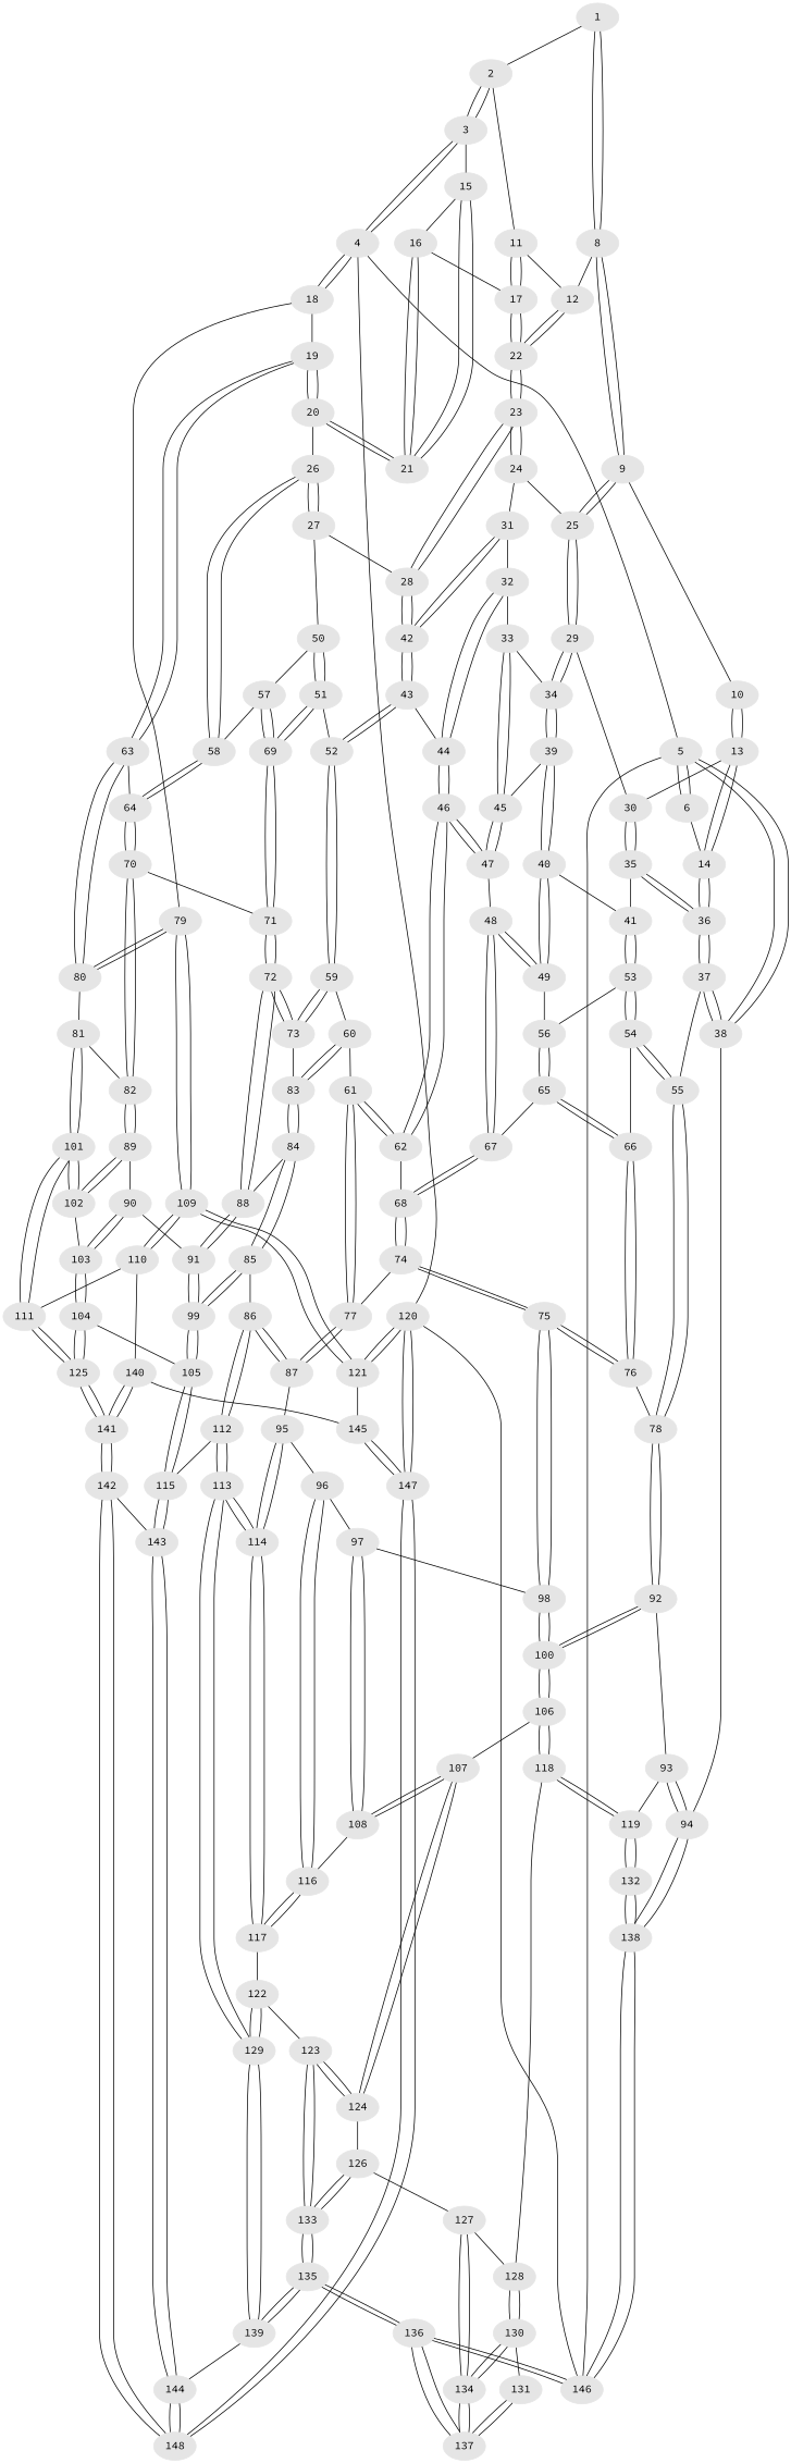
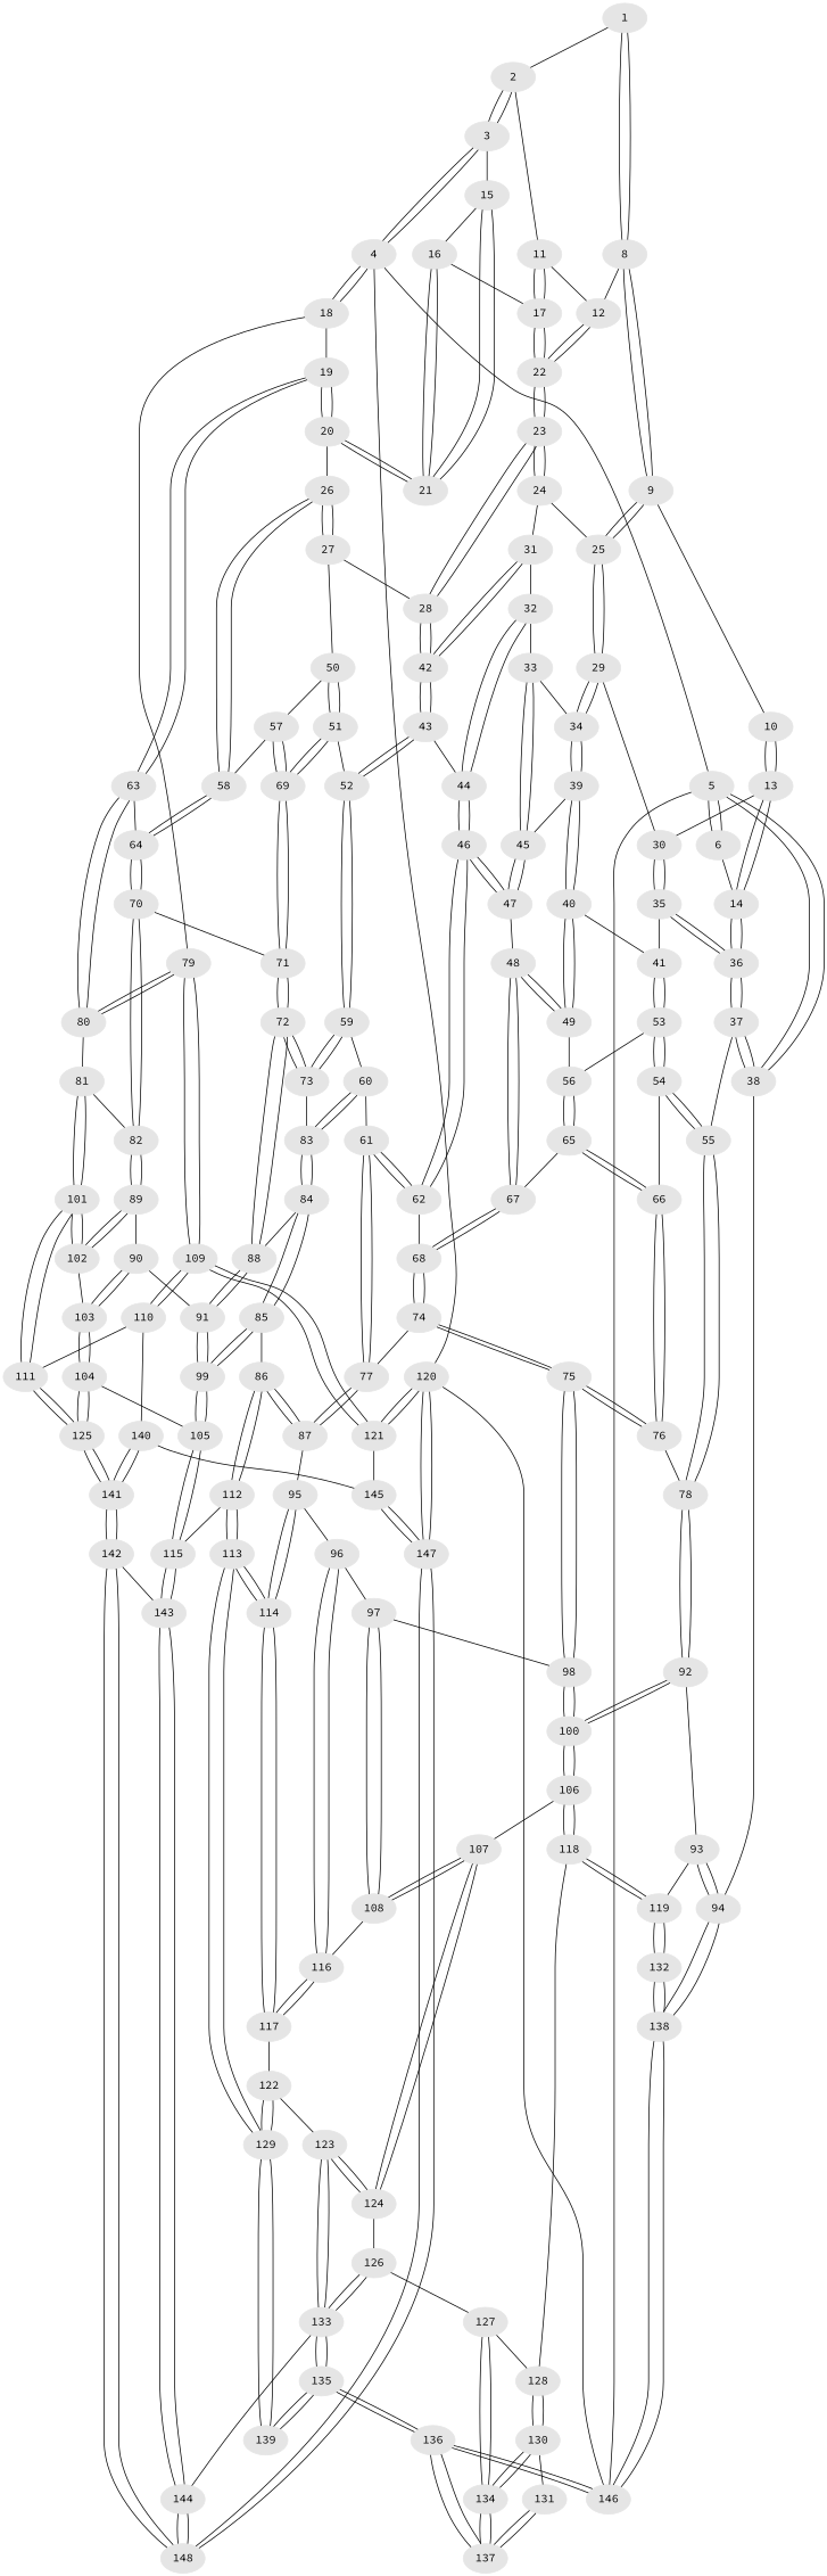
  graph {
    fontname="Source Code Pro"
    node [color=gray90 fontname="Source Code Pro" style=filled]
    edge [fontname="Source Code Pro"]
    1
    2
    8
    3
    11
    9
    12
    4
    15
    17
    5
    18
    120
    16
    21
    6
    38
    146
    19
    79
    121
    147
    14
    94
    36
    10
    13
    25
    22
    29
    30
    23
    35
    37
    20
    63
    80
    109
    26
    64
    27
    58
    24
    28
    31
    42
    32
    34
    50
    51
    57
    43
    39
    41
    33
    44
    45
    46
    47
    40
    53
    55
    78
    138
    49
    56
    54
    52
    59
    62
    48
    68
    67
    65
    69
    71
    60
    73
    66
    76
    92
    70
    61
    83
    77
    84
    87
    74
    81
    82
    75
    72
    89
    88
    91
    98
    100
    95
    93
    110
    101
    102
    111
    90
    85
    86
    99
    112
    105
    115
    113
    96
    114
    103
    104
    119
    106
    132
    97
    116
    117
    108
    107
    118
    125
    141
    143
    124
    128
    126
    140
    145
    129
    139
    122
    144
    123
    130
    148
    133
    135
    127
    142
    134
    137
    131
    136
    1 -- 2
    1 -- 8
    1 -- 8
    2 -- 3
    2 -- 3
    2 -- 11
    8 -- 9
    8 -- 9
    8 -- 12
    3 -- 4
    3 -- 4
    3 -- 15
    11 -- 12
    11 -- 17
    11 -- 17
    9 -- 10
    9 -- 25
    9 -- 25
    12 -- 22
    12 -- 22
    4 -- 5
    4 -- 18
    4 -- 18
    4 -- 120
    15 -- 16
    15 -- 21
    15 -- 21
    17 -- 22
    17 -- 22
    5 -- 6
    5 -- 6
    5 -- 38
    5 -- 38
    5 -- 146
    18 -- 19
    18 -- 79
    120 -- 146
    120 -- 121
    120 -- 121
    120 -- 147
    120 -- 147
    16 -- 17
    16 -- 21
    16 -- 21
    6 -- 14
    38 -- 94
    19 -- 20
    19 -- 20
    19 -- 63
    19 -- 63
    79 -- 80
    79 -- 80
    79 -- 109
    79 -- 109
    121 -- 145
    147 -- 148
    147 -- 148
    14 -- 36
    14 -- 36
    94 -- 138
    94 -- 138
    36 -- 37
    36 -- 37
    10 -- 13
    10 -- 13
    13 -- 14
    13 -- 14
    13 -- 30
    25 -- 29
    25 -- 29
    22 -- 23
    22 -- 23
    29 -- 30
    29 -- 34
    29 -- 34
    30 -- 35
    30 -- 35
    23 -- 24
    23 -- 24
    23 -- 28
    23 -- 28
    35 -- 36
    35 -- 36
    35 -- 41
    37 -- 38
    37 -- 38
    37 -- 55
    20 -- 21
    20 -- 21
    20 -- 26
    63 -- 80
    63 -- 80
    63 -- 64
    80 -- 81
    109 -- 121
    109 -- 121
    109 -- 110
    109 -- 110
    26 -- 27
    26 -- 27
    26 -- 58
    26 -- 58
    64 -- 70
    64 -- 70
    27 -- 28
    27 -- 50
    58 -- 64
    58 -- 64
    24 -- 25
    24 -- 31
    28 -- 42
    28 -- 42
    31 -- 42
    31 -- 42
    31 -- 32
    42 -- 43
    42 -- 43
    32 -- 33
    32 -- 44
    32 -- 44
    34 -- 39
    34 -- 39
    50 -- 51
    50 -- 51
    50 -- 57
    51 -- 52
    51 -- 69
    51 -- 69
    57 -- 58
    57 -- 69
    57 -- 69
    43 -- 44
    43 -- 52
    43 -- 52
    39 -- 45
    39 -- 40
    39 -- 40
    41 -- 53
    41 -- 53
    33 -- 34
    33 -- 45
    33 -- 45
    44 -- 46
    44 -- 46
    45 -- 47
    45 -- 47
    46 -- 47
    46 -- 47
    46 -- 62
    46 -- 62
    47 -- 48
    40 -- 41
    40 -- 49
    40 -- 49
    53 -- 56
    53 -- 54
    53 -- 54
    55 -- 78
    55 -- 78
    78 -- 92
    78 -- 92
    138 -- 146
    138 -- 146
    49 -- 56
    56 -- 65
    56 -- 65
    54 -- 55
    54 -- 55
    54 -- 66
    52 -- 59
    52 -- 59
    59 -- 60
    59 -- 73
    59 -- 73
    62 -- 68
    48 -- 49
    48 -- 49
    48 -- 67
    48 -- 67
    68 -- 74
    68 -- 74
    67 -- 68
    67 -- 68
    65 -- 67
    65 -- 66
    65 -- 66
    69 -- 71
    69 -- 71
    71 -- 72
    71 -- 72
    60 -- 61
    60 -- 83
    60 -- 83
    73 -- 83
    66 -- 76
    66 -- 76
    76 -- 78
    92 -- 100
    92 -- 100
    92 -- 93
    70 -- 71
    70 -- 82
    70 -- 82
    61 -- 62
    61 -- 62
    61 -- 77
    61 -- 77
    83 -- 84
    83 -- 84
    77 -- 87
    77 -- 87
    84 -- 88
    84 -- 85
    84 -- 85
    87 -- 95
    74 -- 77
    74 -- 75
    74 -- 75
    81 -- 82
    81 -- 101
    81 -- 101
    82 -- 89
    82 -- 89
    75 -- 76
    75 -- 76
    75 -- 98
    75 -- 98
    72 -- 73
    72 -- 73
    72 -- 88
    72 -- 88
    89 -- 102
    89 -- 102
    89 -- 90
    88 -- 91
    88 -- 91
    91 -- 99
    91 -- 99
    98 -- 100
    98 -- 100
    100 -- 106
    100 -- 106
    95 -- 96
    95 -- 114
    95 -- 114
    93 -- 94
    93 -- 94
    93 -- 119
    110 -- 111
    110 -- 140
    101 -- 102
    101 -- 102
    101 -- 111
    101 -- 111
    102 -- 103
    111 -- 125
    111 -- 125
    90 -- 91
    90 -- 103
    90 -- 103
    85 -- 86
    85 -- 99
    85 -- 99
    86 -- 87
    86 -- 87
    86 -- 112
    86 -- 112
    99 -- 105
    99 -- 105
    112 -- 115
    112 -- 113
    112 -- 113
    105 -- 115
    105 -- 115
    115 -- 143
    115 -- 143
    113 -- 114
    113 -- 114
    113 -- 129
    113 -- 129
    96 -- 97
    96 -- 116
    96 -- 116
    114 -- 117
    114 -- 117
    103 -- 104
    103 -- 104
    104 -- 105
    104 -- 125
    104 -- 125
    119 -- 132
    119 -- 132
    106 -- 107
    106 -- 118
    106 -- 118
    132 -- 138
    132 -- 138
    97 -- 98
    97 -- 108
    97 -- 108
    116 -- 117
    116 -- 117
    117 -- 122
    108 -- 116
    107 -- 108
    107 -- 108
    107 -- 124
    107 -- 124
    118 -- 119
    118 -- 119
    118 -- 128
    125 -- 141
    125 -- 141
    141 -- 142
    141 -- 142
    143 -- 144
    143 -- 144
    124 -- 126
    128 -- 130
    128 -- 130
    126 -- 133
    126 -- 133
    126 -- 127
    140 -- 141
    140 -- 141
    140 -- 145
    145 -- 147
    145 -- 147
    129 -- 139
    129 -- 139
-   139 -- 144
+   133 -- 144
    122 -- 129
    122 -- 129
    122 -- 123
    144 -- 148
    144 -- 148
    123 -- 124
    123 -- 124
    123 -- 133
    123 -- 133
    130 -- 134
    130 -- 134
    130 -- 131
    133 -- 135
    133 -- 135
    135 -- 139
    135 -- 139
    135 -- 136
    135 -- 136
    127 -- 128
    127 -- 134
    127 -- 134
    142 -- 143
    142 -- 148
    142 -- 148
    134 -- 137
    134 -- 137
    131 -- 137
    131 -- 137
    136 -- 146
    136 -- 146
    136 -- 137
    136 -- 137
  }
